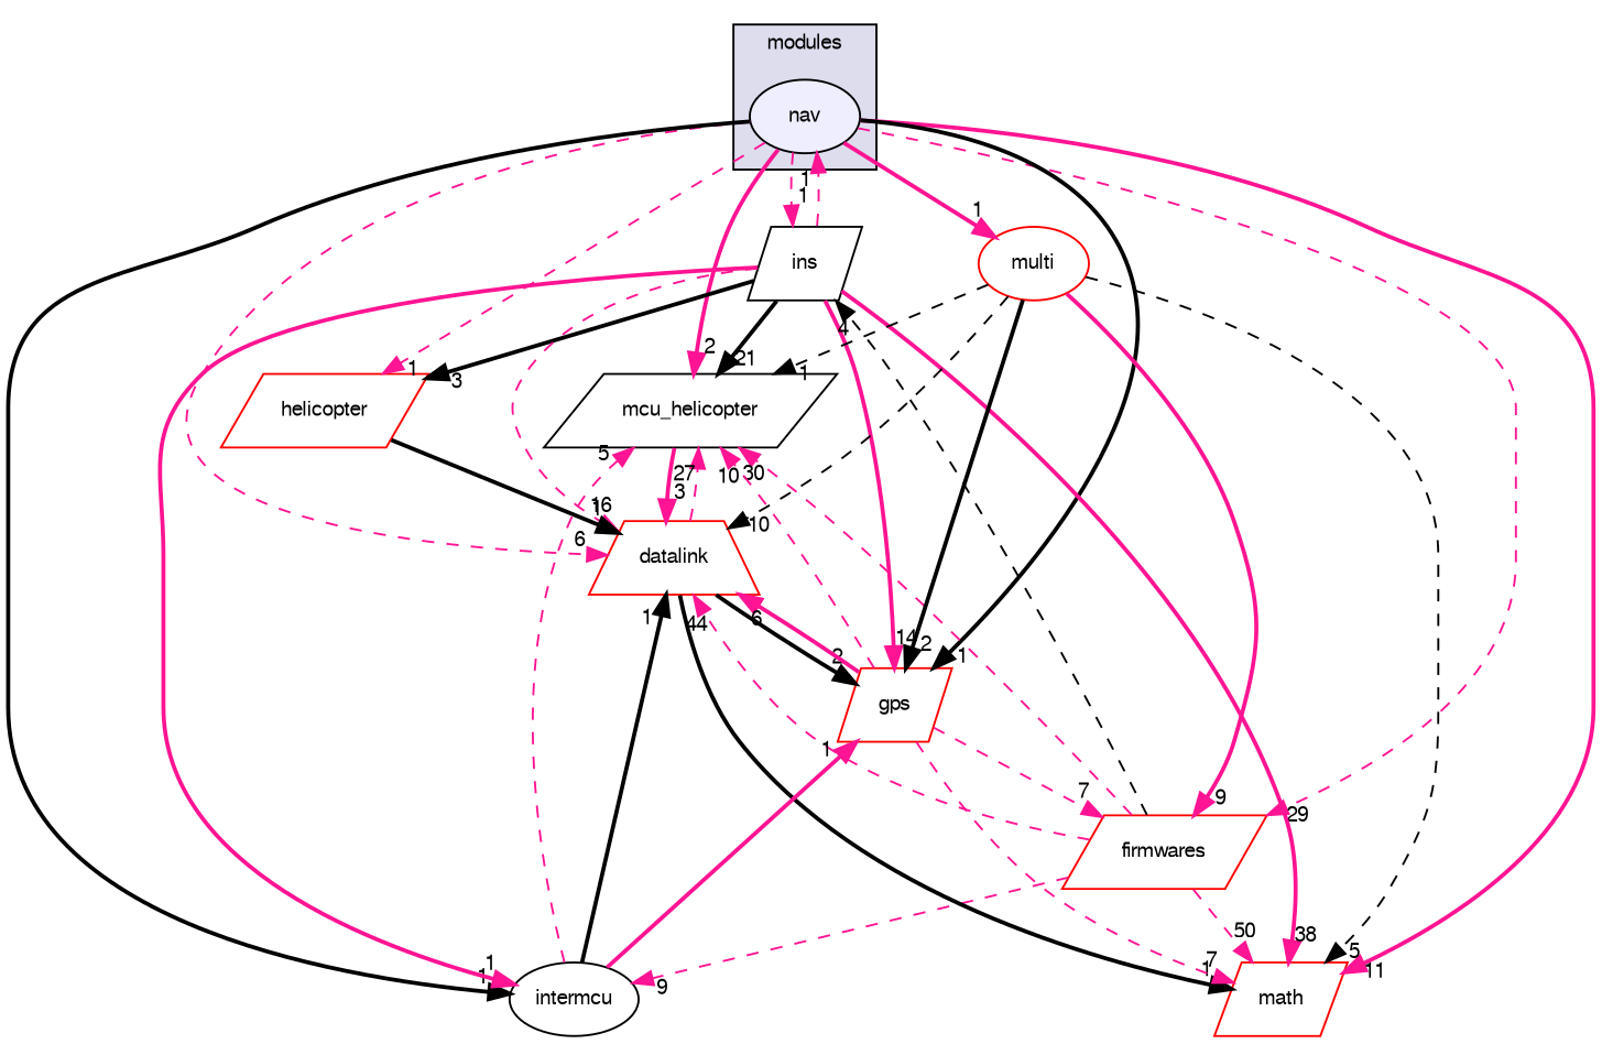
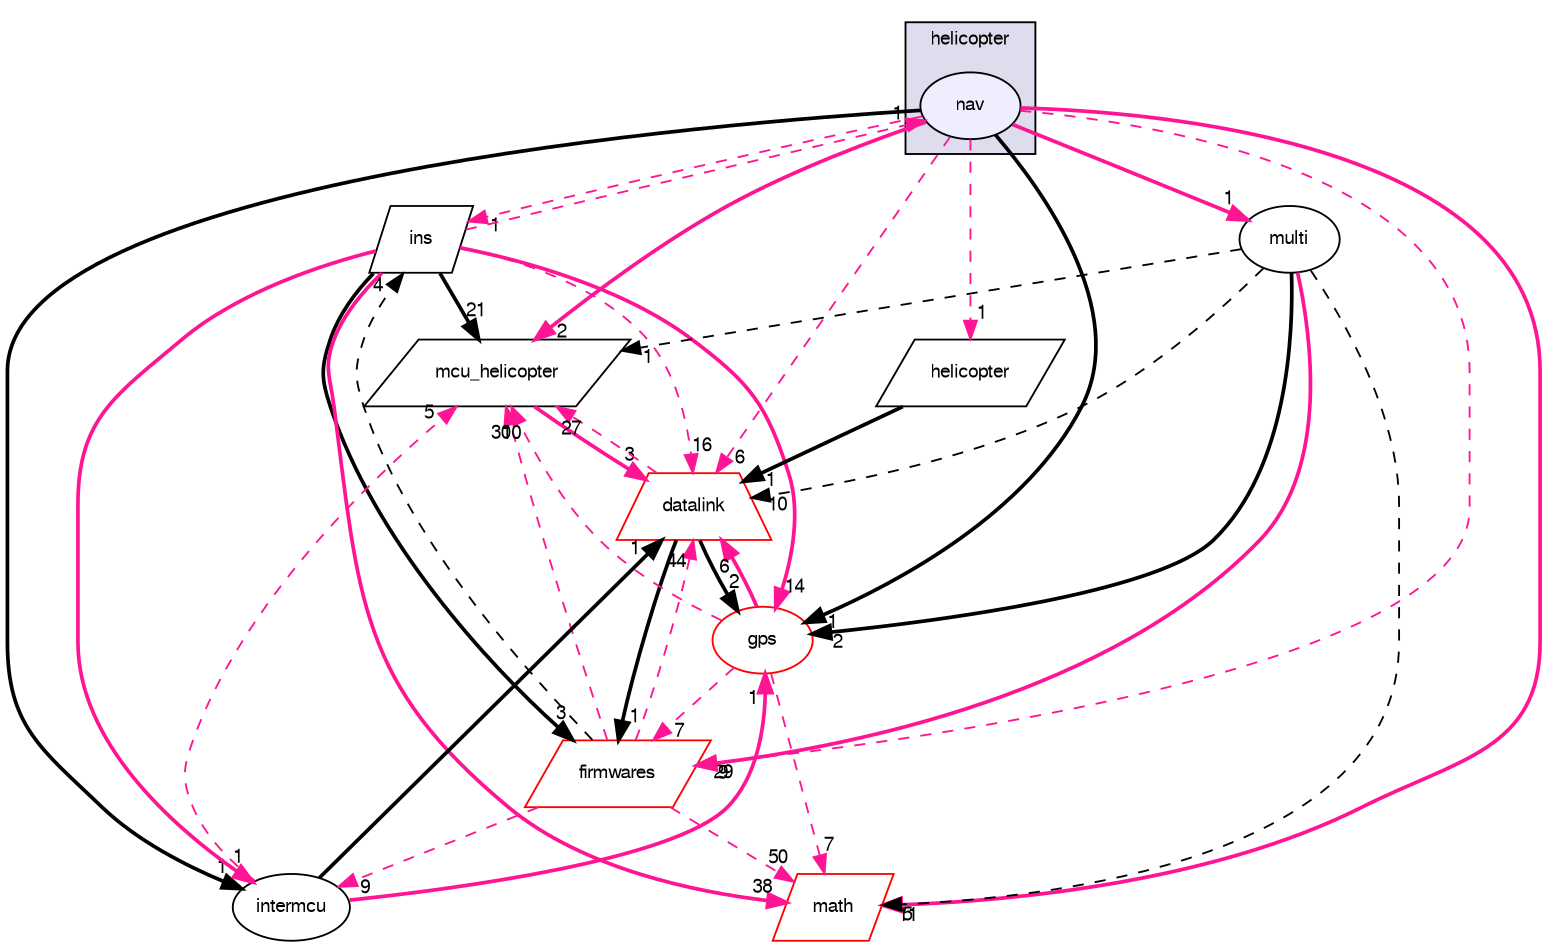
  digraph {
    compound=true
    node [fillcolor=white fontname=FreeSans fontsize=10 shape=parallelogram style=filled]
    edge [color=deeppink headlabel=1 labeldistance=1.5 labelfontname=FreeSans labelfontsize=10 style=dashed]
    n1 [fillcolor="#eeeeff" label=nav pencolor=black shape=ellipse]
    n2 [label=ins fillcolor="" style=""]
    n3 [label=mcu_helicopter fillcolor="" style=""]
-   n4 [label=helicopter color=red fillcolor="" style=""]
+   n4 [label=helicopter fillcolor="" style=""]
    n5 [color=red label=firmwares]
    n6 [color=red label=datalink shape=trapezium]
-   n7 [color=red label=multi shape=ellipse]
+   n7 [color=black label=multi shape=ellipse]
    n8 [label=intermcu shape=ellipse fillcolor="" style=""]
    n9 [color=red label=math]
-   n10 [color=red label=gps]
+   n10 [color=red label=gps shape=ellipse]
    subgraph cluster_1 {
      bgcolor="#ddddee"
      fontname=FreeSans
      fontsize=10
-     label=modules
+     label=helicopter
      pencolor=black
      n1
    }
    n1 -> n2
    n1 -> n3 [headlabel=2 style=bold]
    n1 -> n4
    n1 -> n5 [headlabel=29]
    n1 -> n6 [headlabel=6]
    n1 -> n7 [style=bold]
    n1 -> n8 [color=black style=bold]
    n1 -> n9 [headlabel=11 style=bold]
    n1 -> n10 [color=black style=bold]
    n2 -> n1
    n2 -> n3 [color=black headlabel=21 style=bold]
-   n2 -> n4 [color=black headlabel=3 style=bold]
+   n2 -> n5 [color=black headlabel=3 style=bold]
    n2 -> n6 [headlabel=16]
    n2 -> n8 [style=bold]
    n2 -> n9 [headlabel=38 style=bold]
    n2 -> n10 [headlabel=14 style=bold]
    n3 -> n6 [headlabel=3 style=bold]
    n4 -> n6 [color=black style=bold]
    n5 -> n2 [color=black headlabel=4]
    n5 -> n3 [headlabel=30]
    n5 -> n6 [headlabel=44]
    n5 -> n8 [headlabel=9]
    n5 -> n9 [headlabel=50]
    n6 -> n3 [headlabel=27]
-   n6 -> n9 [color=black style=bold]
+   n6 -> n5 [color=black style=bold]
    n6 -> n10 [color=black headlabel=2 style=bold]
    n7 -> n3 [color=black]
    n7 -> n5 [headlabel=9 style=bold]
    n7 -> n6 [color=black headlabel=10]
    n7 -> n9 [color=black headlabel=5]
    n7 -> n10 [color=black headlabel=2 style=bold]
    n8 -> n3 [headlabel=5]
    n8 -> n6 [color=black style=bold]
    n8 -> n10 [style=bold]
    n10 -> n3 [headlabel=10]
    n10 -> n5 [headlabel=7]
    n10 -> n6 [headlabel=6 style=bold]
    n10 -> n9 [headlabel=7]
  }
